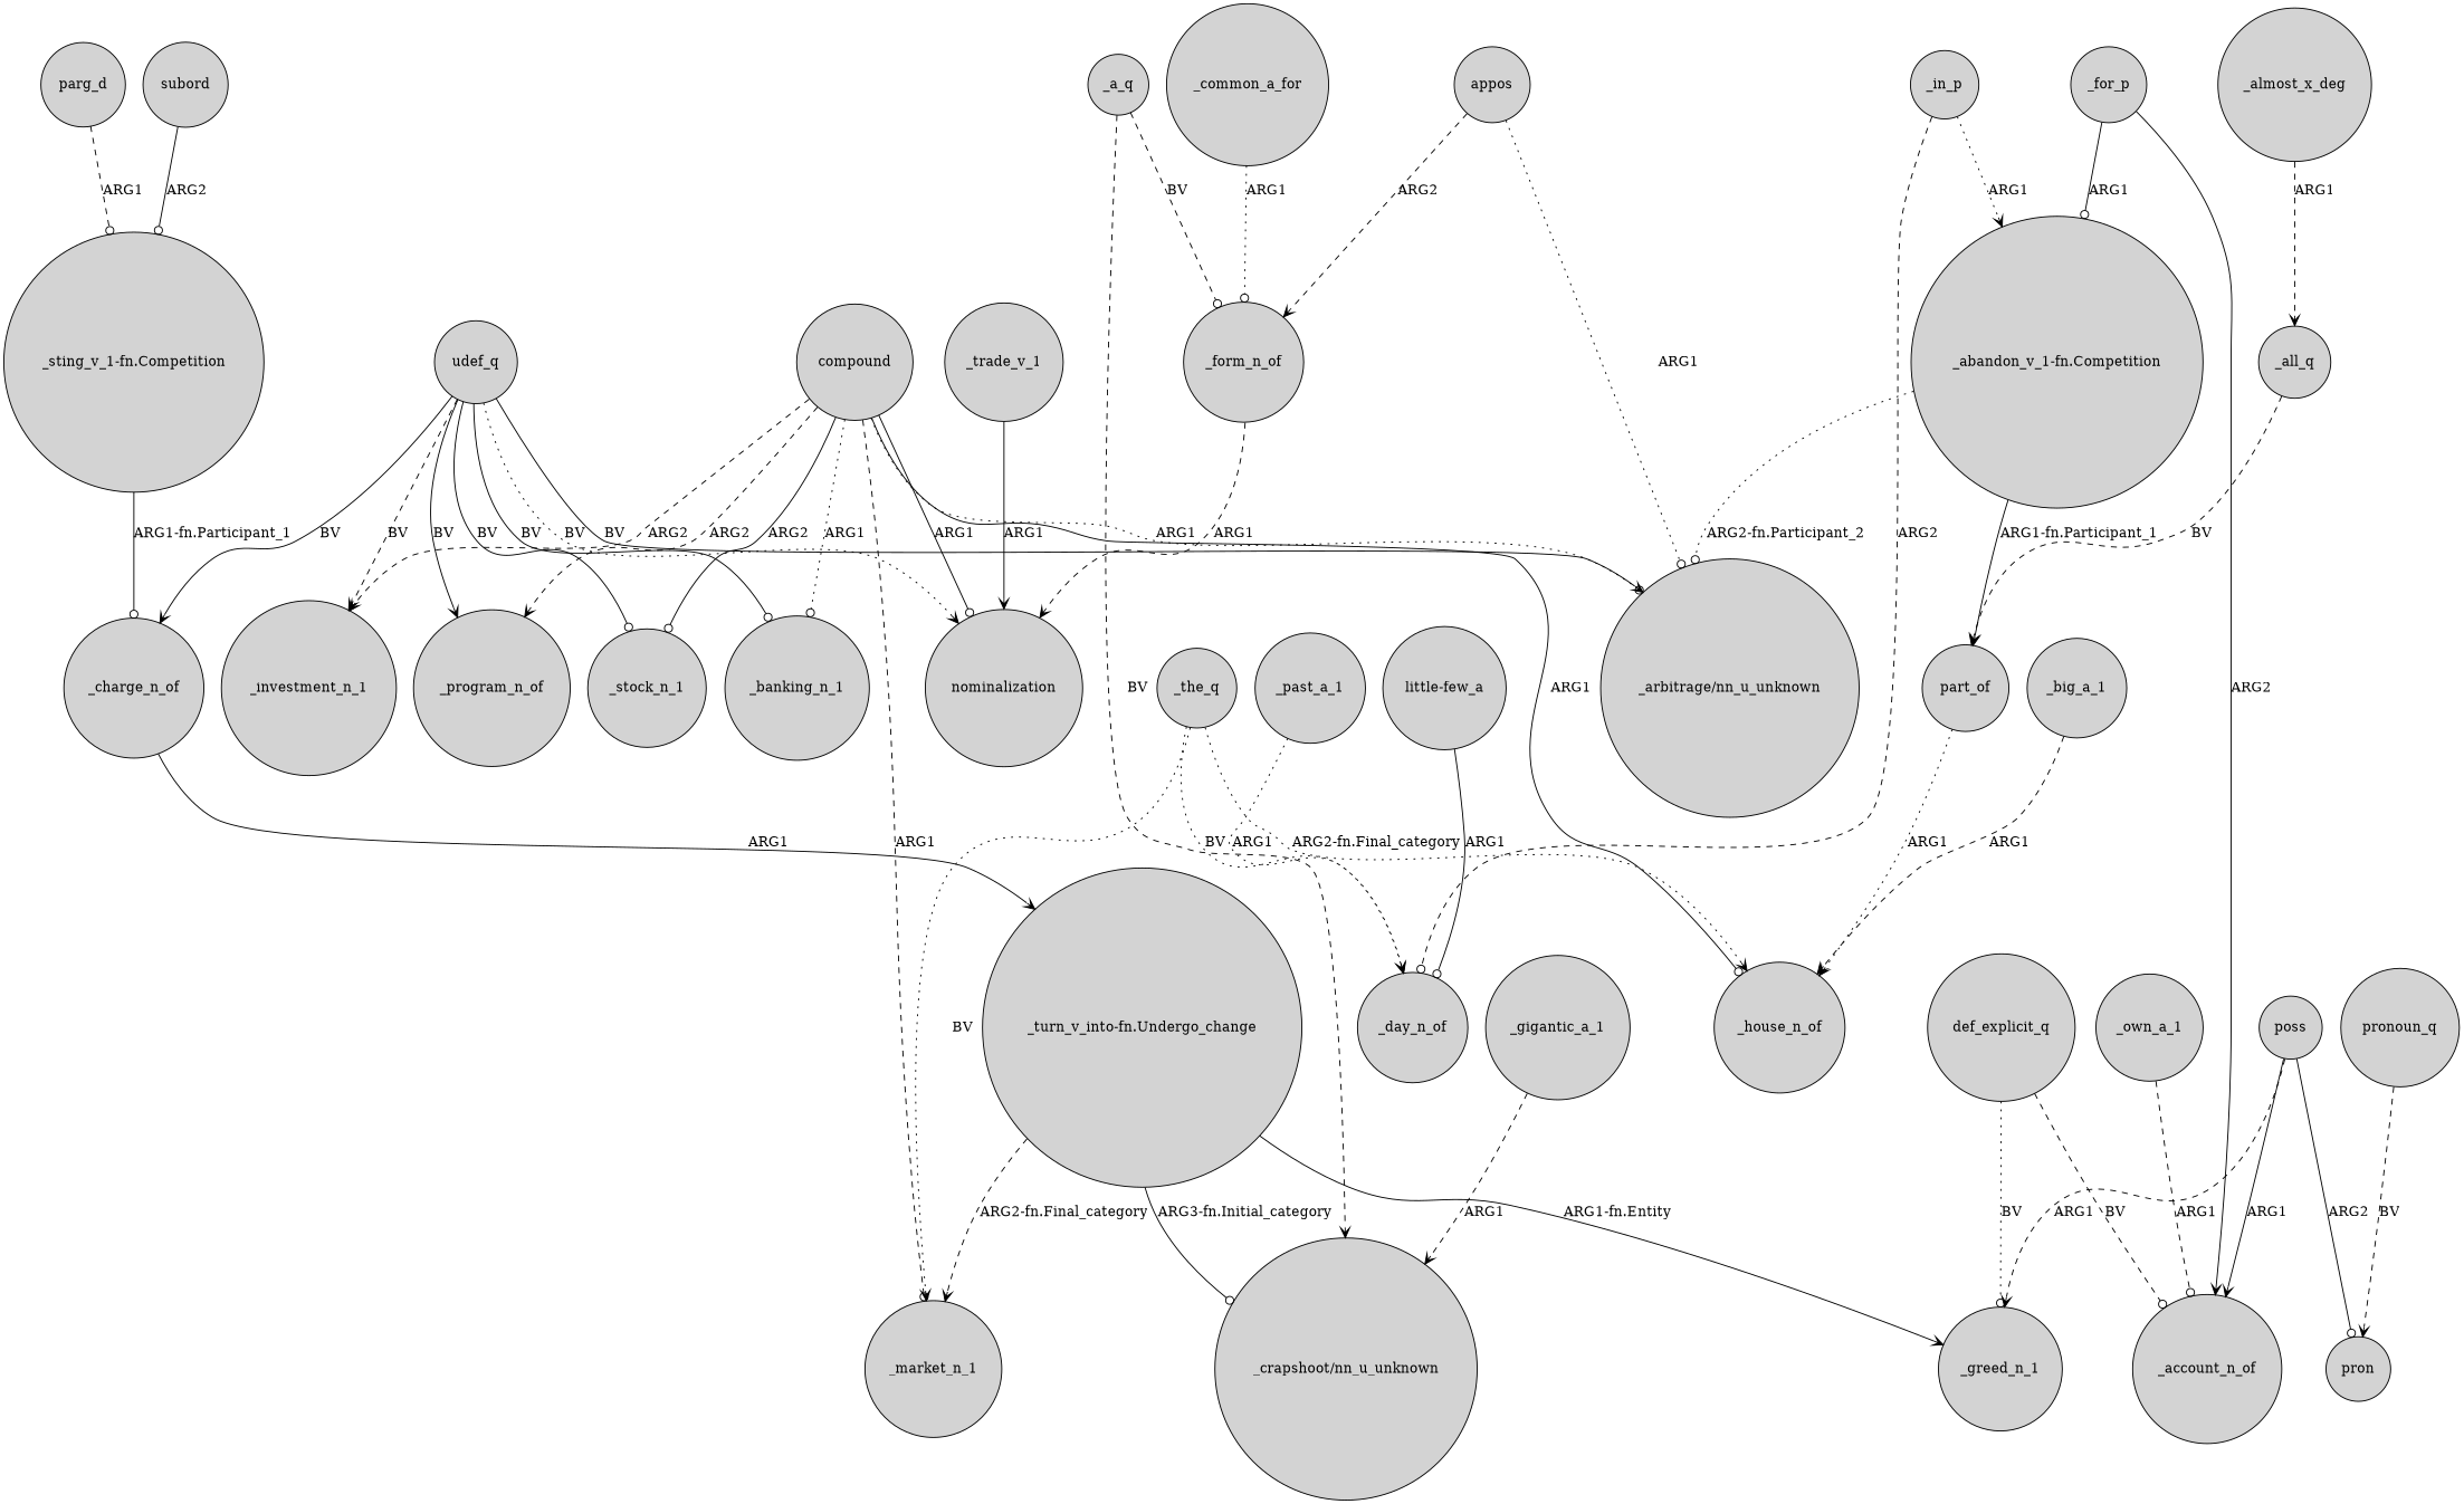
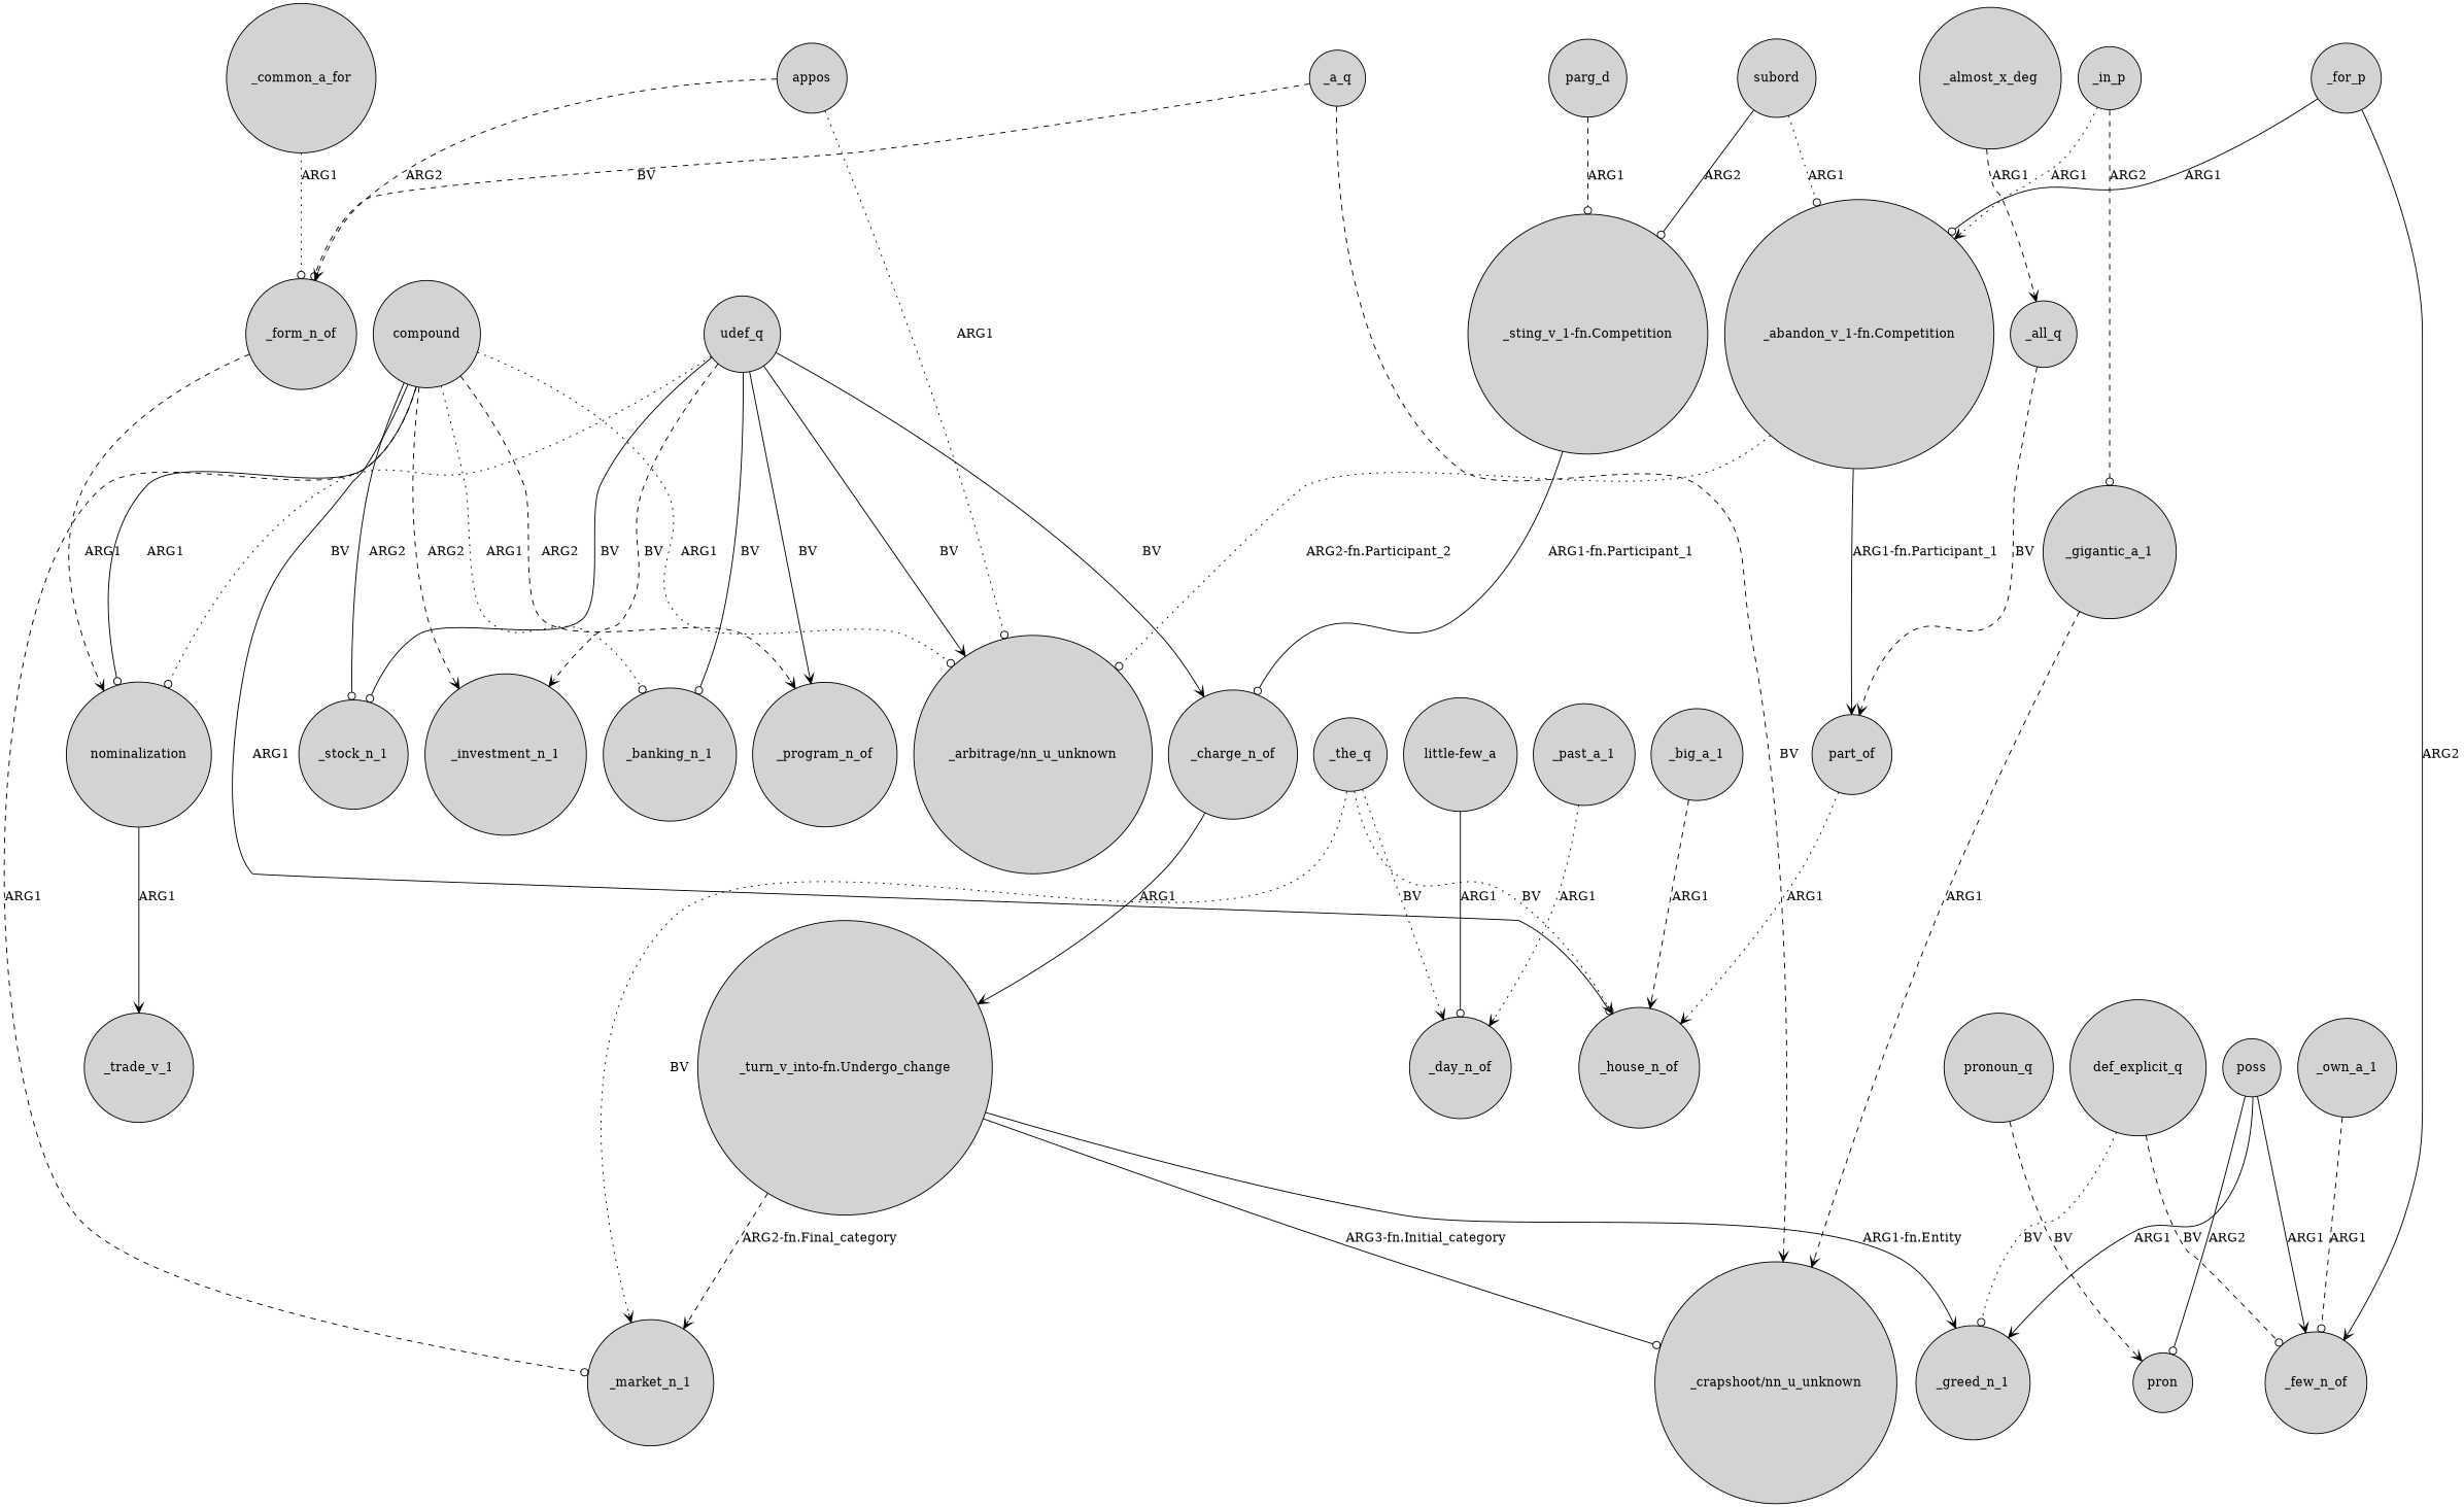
  digraph {
    node [shape=circle style=filled]
    edge [arrowhead=vee style=solid]
    compound
    _house_n_of
    _investment_n_1
    nominalization
    _program_n_of
    _market_n_1
    _stock_n_1
    "_arbitrage/nn_u_unknown"
    _banking_n_1
    _trade_v_1
    subord
    "_sting_v_1-fn.Competition"
    "_abandon_v_1-fn.Competition"
    _charge_n_of
    part_of
    "_turn_v_into-fn.Undergo_change"
    _greed_n_1
    "_crapshoot/nn_u_unknown"
    parg_d
    _gigantic_a_1
    udef_q
    _common_a_for
    _form_n_of
    def_explicit_q
-   _account_n_of
+   _account_n_of [label=_few_n_of]
    _all_q
    _the_q
    _day_n_of
    _almost_x_deg
    pronoun_q
    pron
    "little-few_a"
    appos
    poss
    _in_p
    _a_q
    _big_a_1
    _past_a_1
    _for_p
    _own_a_1
    compound -> _house_n_of [arrowhead=odot label=ARG1]
    compound -> _investment_n_1 [label=ARG2 style=dashed]
    compound -> nominalization [arrowhead=odot label=ARG1]
    compound -> _program_n_of [label=ARG2 style=dashed]
    compound -> _market_n_1 [arrowhead=odot label=ARG1 style=dashed]
    compound -> _stock_n_1 [arrowhead=odot label=ARG2]
    compound -> "_arbitrage/nn_u_unknown" [arrowhead=odot label=ARG1 style=dotted]
    compound -> _banking_n_1 [arrowhead=odot label=ARG1 style=dotted]
-   _trade_v_1 -> nominalization [label=ARG1]
+   nominalization -> _trade_v_1 [label=ARG1]
    subord -> "_sting_v_1-fn.Competition" [arrowhead=odot label=ARG2]
+   subord -> "_abandon_v_1-fn.Competition" [arrowhead=odot label=ARG1 style=dotted]
    "_sting_v_1-fn.Competition" -> _charge_n_of [arrowhead=odot label="ARG1-fn.Participant_1"]
    "_abandon_v_1-fn.Competition" -> "_arbitrage/nn_u_unknown" [arrowhead=odot label="ARG2-fn.Participant_2" style=dotted]
    "_abandon_v_1-fn.Competition" -> part_of [label="ARG1-fn.Participant_1"]
    _charge_n_of -> "_turn_v_into-fn.Undergo_change" [label=ARG1]
    part_of -> _house_n_of [label=ARG1 style=dotted]
    "_turn_v_into-fn.Undergo_change" -> _market_n_1 [label="ARG2-fn.Final_category" style=dashed]
    "_turn_v_into-fn.Undergo_change" -> _greed_n_1 [label="ARG1-fn.Entity"]
    "_turn_v_into-fn.Undergo_change" -> "_crapshoot/nn_u_unknown" [arrowhead=odot label="ARG3-fn.Initial_category"]
    parg_d -> "_sting_v_1-fn.Competition" [arrowhead=odot label=ARG1 style=dashed]
    _gigantic_a_1 -> "_crapshoot/nn_u_unknown" [label=ARG1 style=dashed]
    udef_q -> _investment_n_1 [label=BV style=dashed]
-   udef_q -> nominalization [label=BV style=dotted]
+   udef_q -> nominalization [arrowhead=odot label=BV style=dotted]
    udef_q -> _program_n_of [label=BV]
    udef_q -> _stock_n_1 [arrowhead=odot label=BV]
    udef_q -> "_arbitrage/nn_u_unknown" [label=BV]
    udef_q -> _banking_n_1 [arrowhead=odot label=BV]
    udef_q -> _charge_n_of [label=BV]
    _common_a_for -> _form_n_of [arrowhead=odot label=ARG1 style=dotted]
    _form_n_of -> nominalization [label=ARG1 style=dashed]
    def_explicit_q -> _greed_n_1 [arrowhead=odot label=BV style=dotted]
    def_explicit_q -> _account_n_of [arrowhead=odot label=BV style=dashed]
    _all_q -> part_of [label=BV style=dashed]
-   _the_q -> _house_n_of [label="ARG2-fn.Final_category" style=dotted]
+   _the_q -> _house_n_of [label=BV style=dotted]
    _the_q -> _market_n_1 [label=BV style=dotted]
    _the_q -> _day_n_of [label=BV style=dotted]
    _almost_x_deg -> _all_q [label=ARG1 style=dashed]
    pronoun_q -> pron [label=BV style=dashed]
    "little-few_a" -> _day_n_of [arrowhead=odot label=ARG1]
    appos -> "_arbitrage/nn_u_unknown" [arrowhead=odot label=ARG1 style=dotted]
    appos -> _form_n_of [label=ARG2 style=dashed]
-   poss -> _greed_n_1 [label=ARG1 style=dashed]
+   poss -> _greed_n_1 [label=ARG1]
    poss -> _account_n_of [label=ARG1]
    poss -> pron [arrowhead=odot label=ARG2]
    _in_p -> "_abandon_v_1-fn.Competition" [label=ARG1 style=dotted]
-   _in_p -> _day_n_of [arrowhead=odot label=ARG2 style=dashed]
+   _in_p -> _gigantic_a_1 [arrowhead=odot label=ARG2 style=dashed]
    _a_q -> "_crapshoot/nn_u_unknown" [label=BV style=dashed]
    _a_q -> _form_n_of [arrowhead=odot label=BV style=dashed]
    _big_a_1 -> _house_n_of [label=ARG1 style=dashed]
    _past_a_1 -> _day_n_of [label=ARG1 style=dotted]
    _for_p -> "_abandon_v_1-fn.Competition" [arrowhead=odot label=ARG1]
    _for_p -> _account_n_of [label=ARG2]
    _own_a_1 -> _account_n_of [arrowhead=odot label=ARG1 style=dashed]
  }
